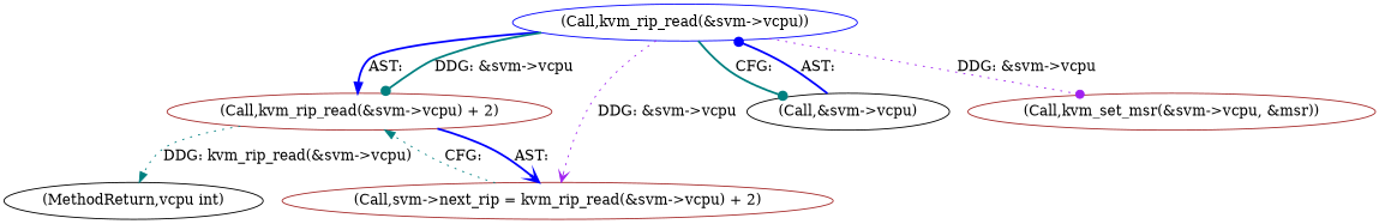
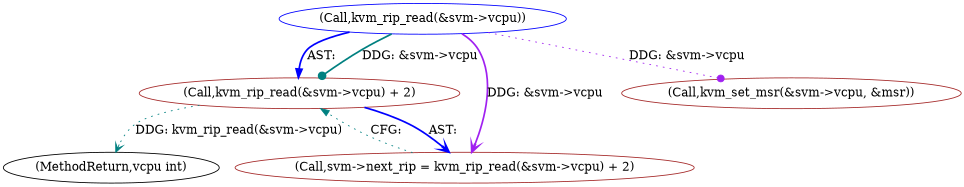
  digraph {
    node [color=brown]
    edge [arrowhead=dot color=teal style=bold]
    n1 [label="(Call,kvm_rip_read(&svm->vcpu) + 2)"]
    n2 [label="(Call,svm->next_rip = kvm_rip_read(&svm->vcpu) + 2)"]
    n3 [color=black label="(MethodReturn,vcpu int)"]
    n4 [color=blue label="(Call,kvm_rip_read(&svm->vcpu))"]
-   n5 [color=black label="(Call,&svm->vcpu)"]
    n6 [label="(Call,kvm_set_msr(&svm->vcpu, &msr))"]
    n1 -> n2 [arrowhead=vee color=blue label="AST: "]
-   n1 -> n3 [arrowhead=normal label="DDG: kvm_rip_read(&svm->vcpu)" style=dotted]
+   n1 -> n3 [arrowhead=vee label="DDG: kvm_rip_read(&svm->vcpu)" style=dotted]
    n2 -> n1 [arrowhead=normal label="CFG: " style=dotted]
    n4 -> n1 [arrowhead=normal color=blue label="AST: "]
    n4 -> n1 [label="DDG: &svm->vcpu"]
-   n4 -> n2 [arrowhead=vee color=purple label="DDG: &svm->vcpu" style=dotted]
-   n4 -> n5 [label="CFG: "]
+   n4 -> n2 [arrowhead=vee color=purple label="DDG: &svm->vcpu"]
    n4 -> n6 [color=purple label="DDG: &svm->vcpu" style=dotted]
-   n5 -> n4 [color=blue label="AST: "]
  }
